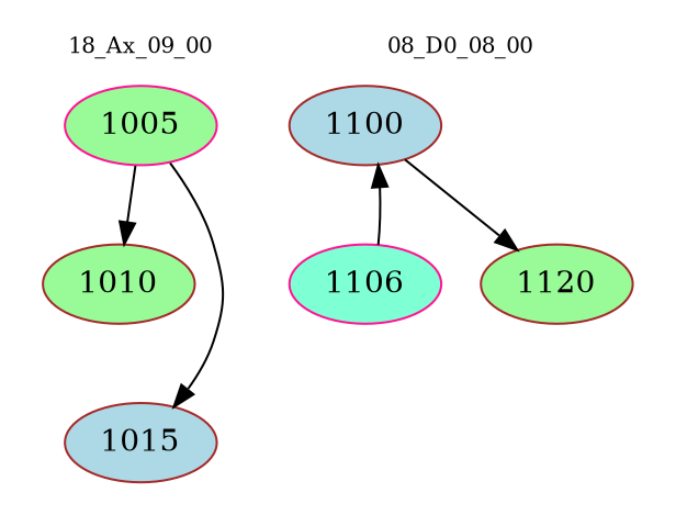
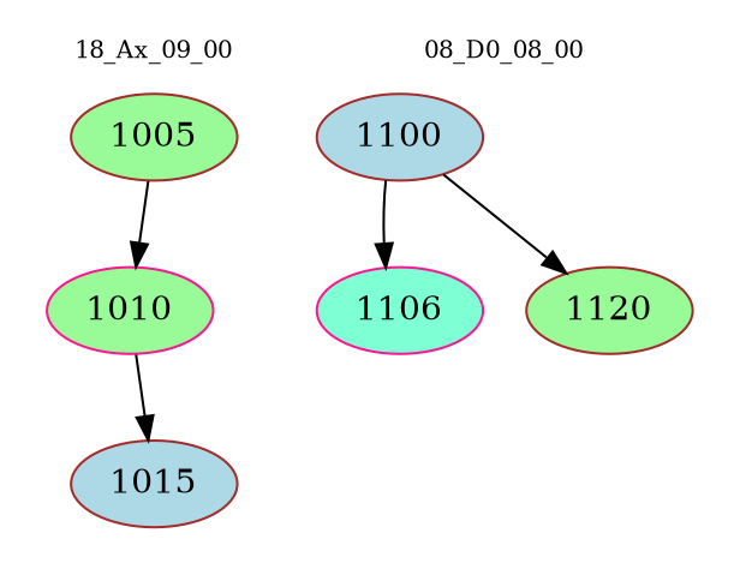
  digraph {
    node [color=brown fillcolor=palegreen style=filled]
    edge [color=black]
-   n1 [color=deeppink label=1005]
-   n2 [label=1010]
+   n1 [label=1005]
+   n2 [color=deeppink label=1010]
    n3 [fillcolor=lightblue label=1015]
    n4 [fillcolor=lightblue label=1100]
    n5 [color=deeppink fillcolor=aquamarine label=1106]
    n6 [label=1120]
    subgraph cluster_1 {
      color=white
      fontsize=10
      label="18_Ax_09_00"
      n1
      n2
      n3
    }
    subgraph cluster_2 {
      color=white
      fontsize=10
      label="08_D0_08_00"
      n4
      n5
      n6
    }
    n1 -> n2
-   n1 -> n3
-   n5 -> n4
+   n2 -> n3
+   n4 -> n5
    n4 -> n6
  }
